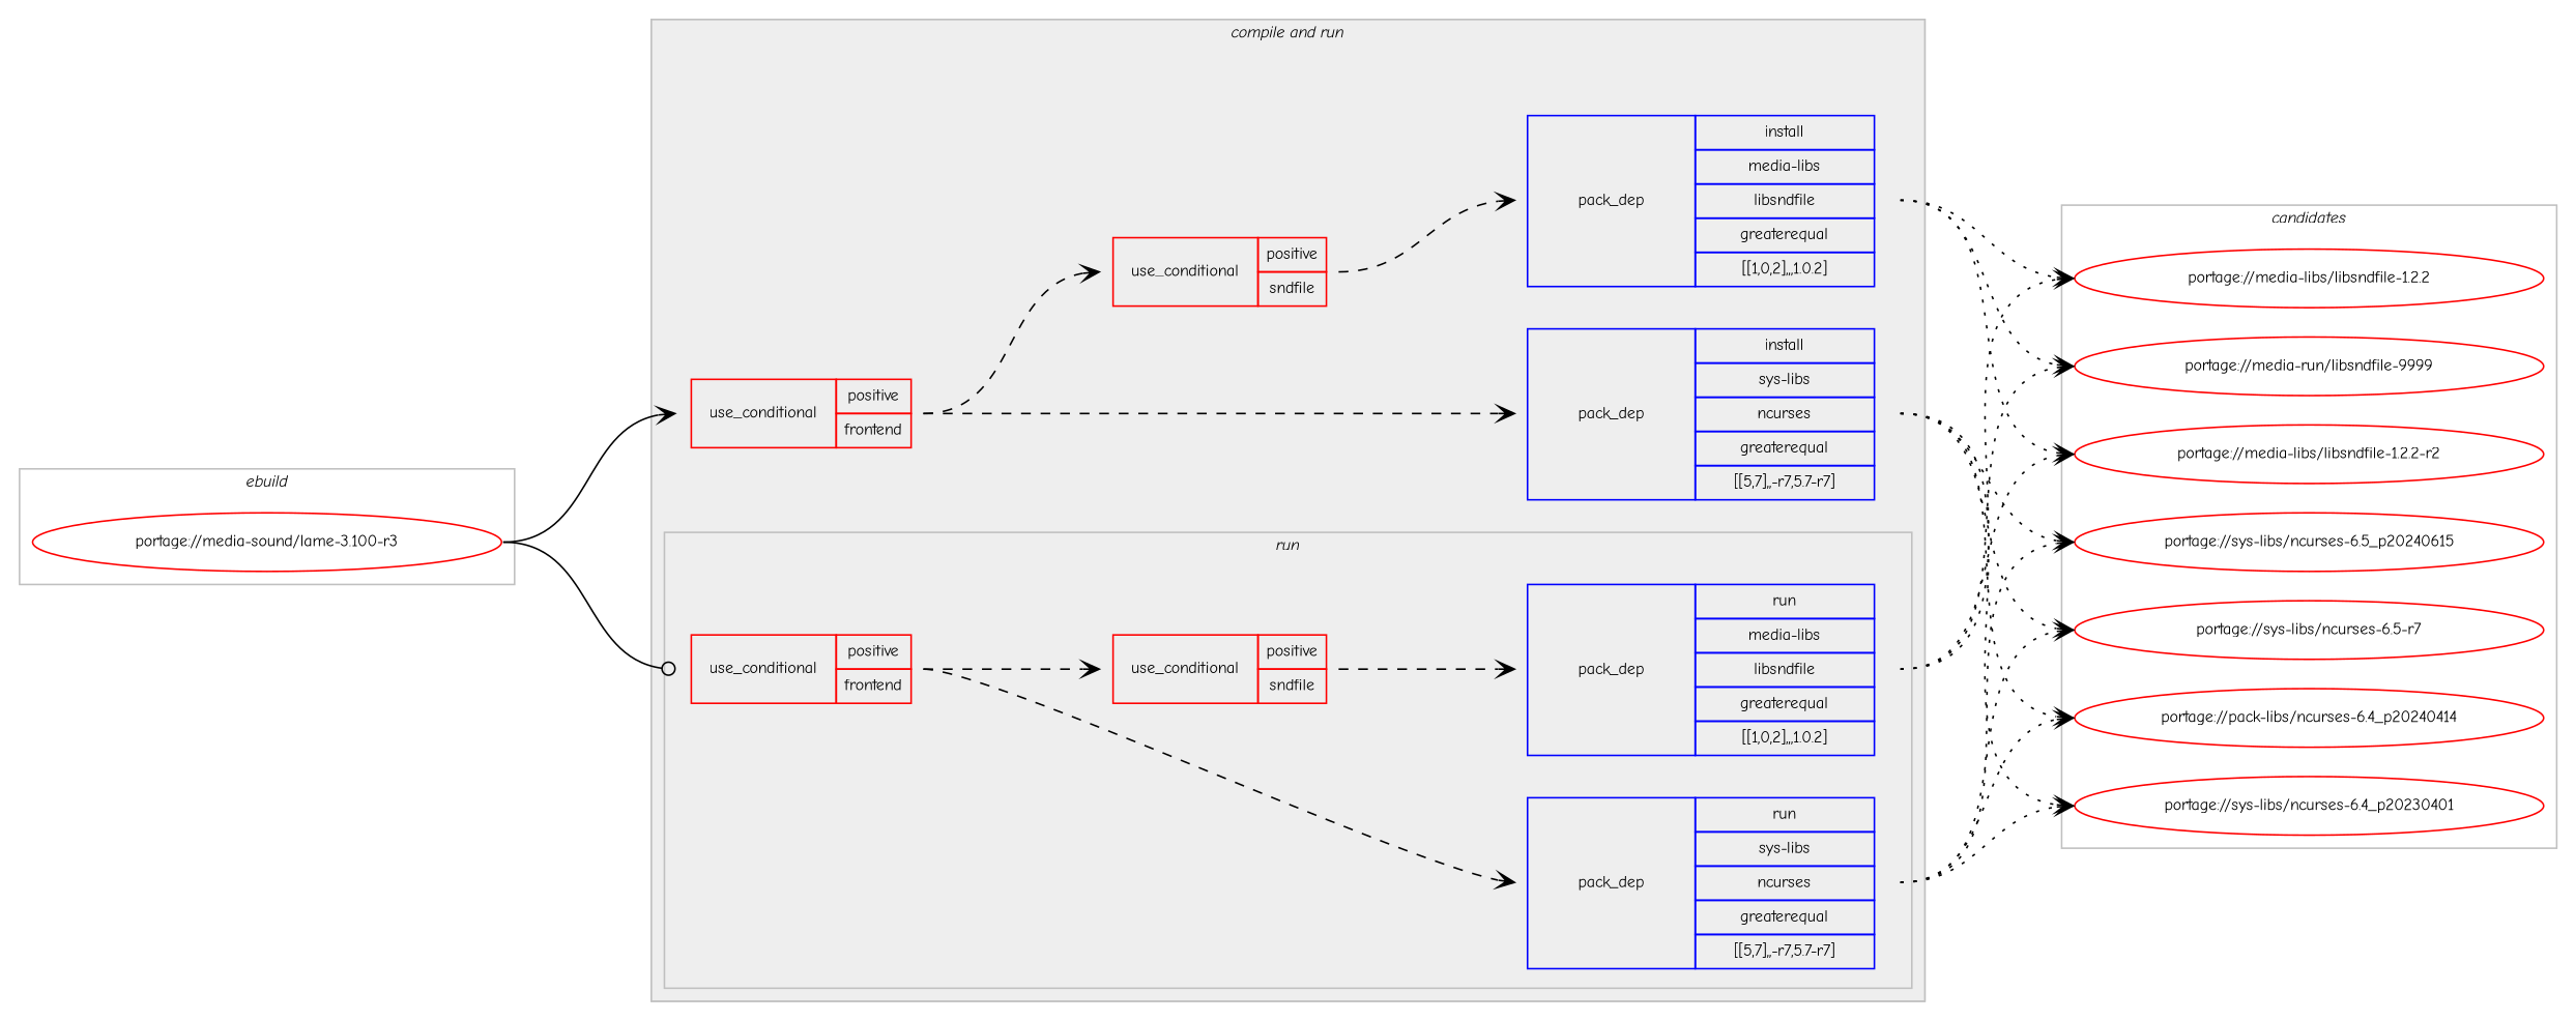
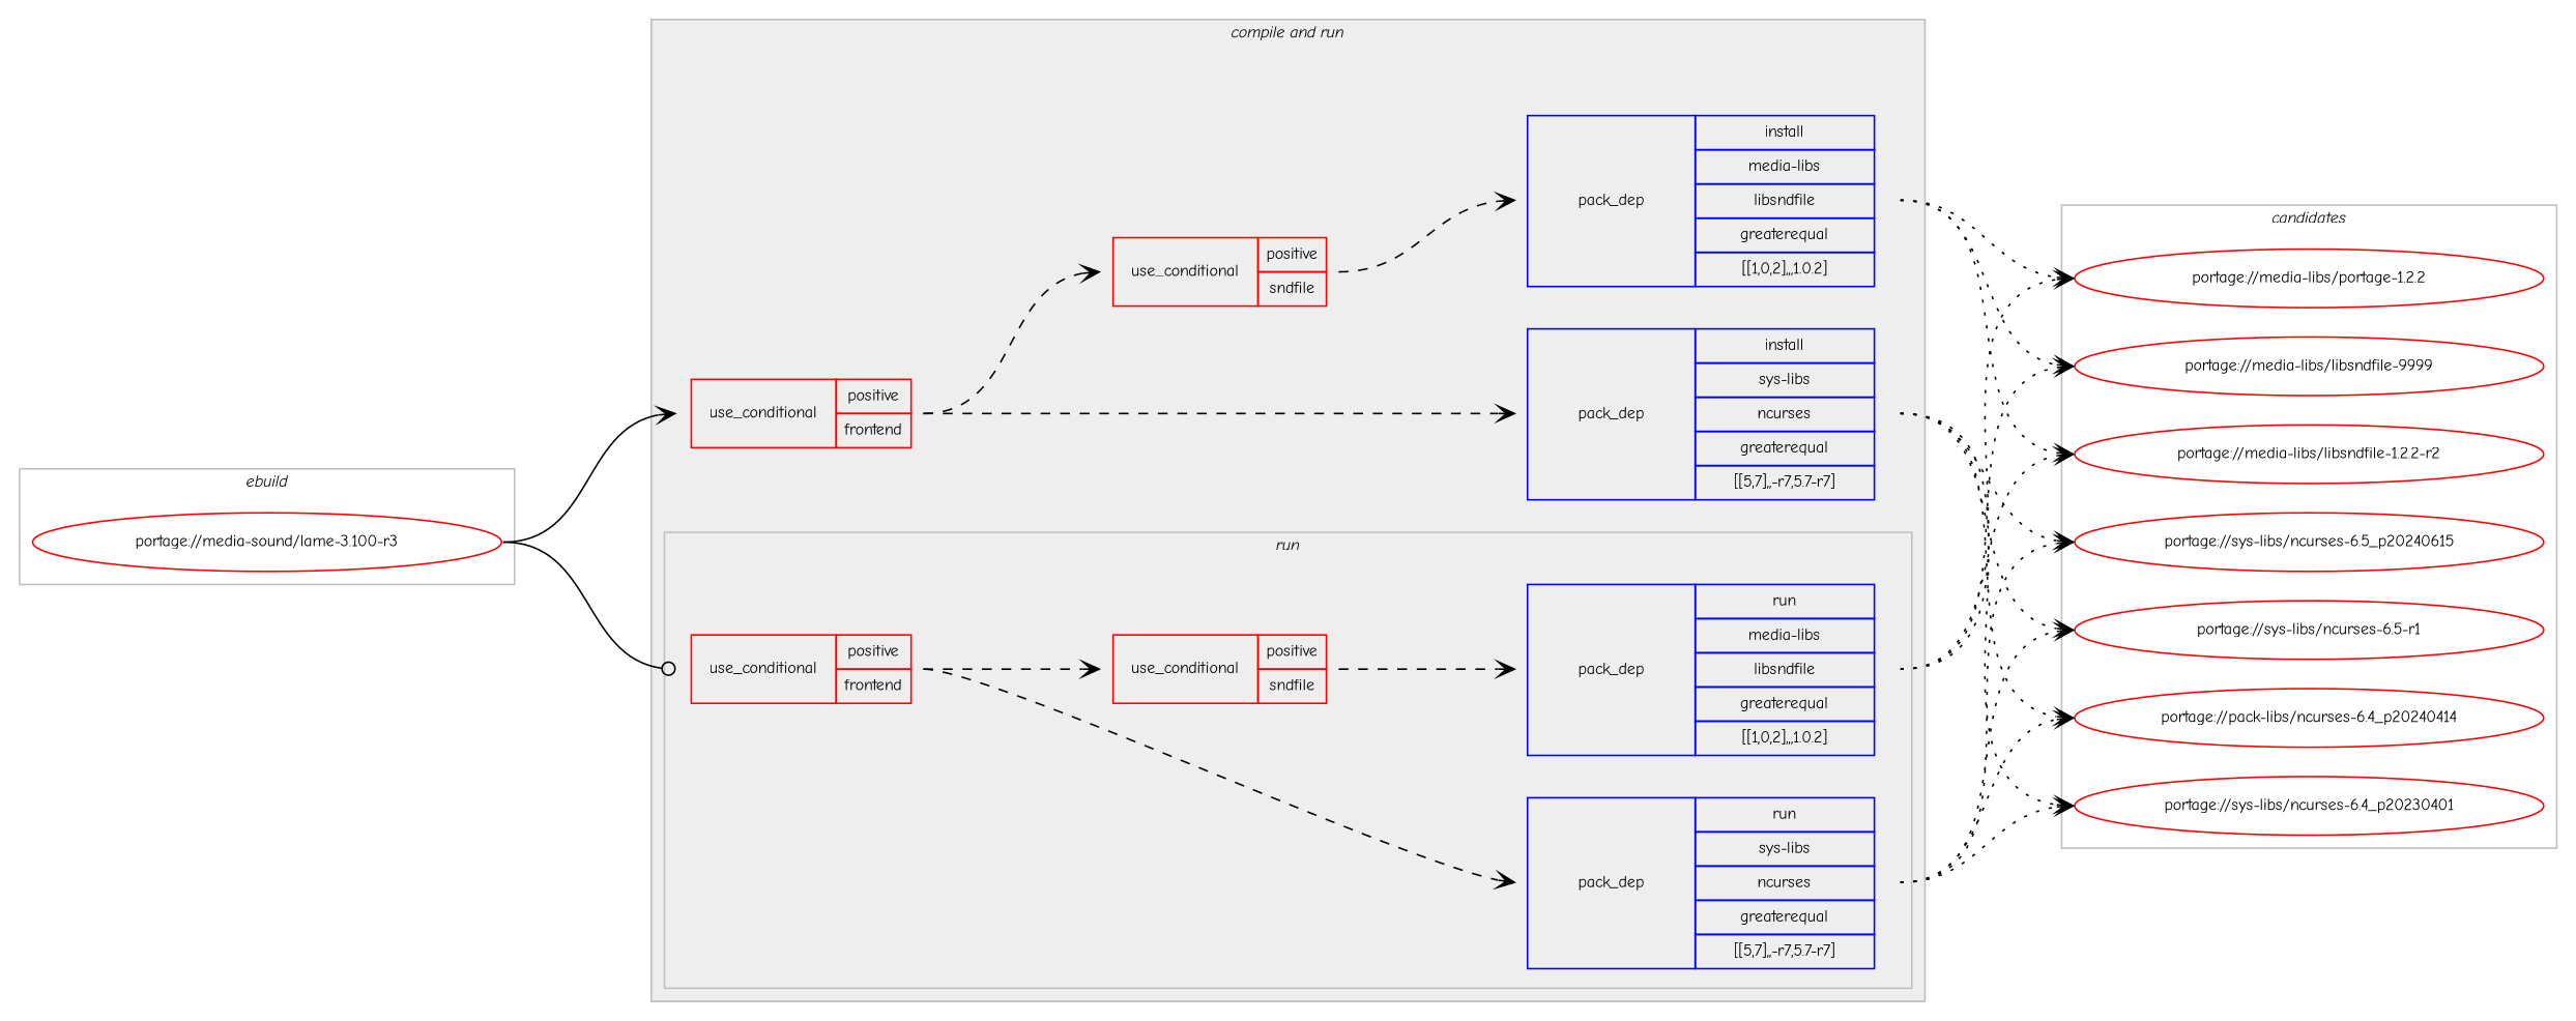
  digraph {
    compound=true
    concentrate=true
    fontname="Comic Neue"
    fontsize=10
    newrank=true
    rankdir=LR
    ranksep=1.5
    node [color=red fontname="Comic Neue" fontsize=10]
    edge [arrowhead=vee fontname="Comic Neue" headport=w style=dotted tailport=e weight=100]
    n1 [label="portage://media-sound/lame-3.100-r3" width=4]
    n2 [color=blue label=<<TABLE BORDER="0" CELLBORDER="1" CELLSPACING="0" CELLPADDING="4" WIDTH="220"><TR><TD ROWSPAN="6" CELLPADDING="30">pack_dep</TD></TR><TR><TD WIDTH="110">install</TD></TR><TR><TD>sys-libs</TD></TR><TR><TD>ncurses</TD></TR><TR><TD>greaterequal</TD></TR><TR><TD>[[5,7],,-r7,5.7-r7]</TD></TR></TABLE>> shape=none]
    n3 [color=blue label=<<TABLE BORDER="0" CELLBORDER="1" CELLSPACING="0" CELLPADDING="4" WIDTH="220"><TR><TD ROWSPAN="6" CELLPADDING="30">pack_dep</TD></TR><TR><TD WIDTH="110">install</TD></TR><TR><TD>media-libs</TD></TR><TR><TD>libsndfile</TD></TR><TR><TD>greaterequal</TD></TR><TR><TD>[[1,0,2],,,1.0.2]</TD></TR></TABLE>> shape=none]
    n4 [label=<<TABLE BORDER="0" CELLBORDER="1" CELLSPACING="0" CELLPADDING="4"><TR><TD ROWSPAN="3" CELLPADDING="10">use_conditional</TD></TR><TR><TD>positive</TD></TR><TR><TD>sndfile</TD></TR></TABLE>> shape=none]
    n5 [label=<<TABLE BORDER="0" CELLBORDER="1" CELLSPACING="0" CELLPADDING="4"><TR><TD ROWSPAN="3" CELLPADDING="10">use_conditional</TD></TR><TR><TD>positive</TD></TR><TR><TD>frontend</TD></TR></TABLE>> shape=none]
    n6 [color=blue label=<<TABLE BORDER="0" CELLBORDER="1" CELLSPACING="0" CELLPADDING="4" WIDTH="220"><TR><TD ROWSPAN="6" CELLPADDING="30">pack_dep</TD></TR><TR><TD WIDTH="110">run</TD></TR><TR><TD>sys-libs</TD></TR><TR><TD>ncurses</TD></TR><TR><TD>greaterequal</TD></TR><TR><TD>[[5,7],,-r7,5.7-r7]</TD></TR></TABLE>> shape=none]
    n7 [color=blue label=<<TABLE BORDER="0" CELLBORDER="1" CELLSPACING="0" CELLPADDING="4" WIDTH="220"><TR><TD ROWSPAN="6" CELLPADDING="30">pack_dep</TD></TR><TR><TD WIDTH="110">run</TD></TR><TR><TD>media-libs</TD></TR><TR><TD>libsndfile</TD></TR><TR><TD>greaterequal</TD></TR><TR><TD>[[1,0,2],,,1.0.2]</TD></TR></TABLE>> shape=none]
    n8 [label=<<TABLE BORDER="0" CELLBORDER="1" CELLSPACING="0" CELLPADDING="4"><TR><TD ROWSPAN="3" CELLPADDING="10">use_conditional</TD></TR><TR><TD>positive</TD></TR><TR><TD>sndfile</TD></TR></TABLE>> shape=none]
    n9 [label=<<TABLE BORDER="0" CELLBORDER="1" CELLSPACING="0" CELLPADDING="4"><TR><TD ROWSPAN="3" CELLPADDING="10">use_conditional</TD></TR><TR><TD>positive</TD></TR><TR><TD>frontend</TD></TR></TABLE>> shape=none]
    n10 [label="portage://sys-libs/ncurses-6.5_p20240615" width=4]
-   n11 [label="portage://sys-libs/ncurses-6.5-r7" width=4]
+   n11 [label="portage://sys-libs/ncurses-6.5-r1" width=4]
    n12 [label="portage://pack-libs/ncurses-6.4_p20240414" width=4]
    n13 [label="portage://sys-libs/ncurses-6.4_p20230401" width=4]
-   n14 [label="portage://media-run/libsndfile-9999" width=4]
+   n14 [label="portage://media-libs/libsndfile-9999" width=4]
    n15 [label="portage://media-libs/libsndfile-1.2.2-r2" width=4]
-   n16 [label="portage://media-libs/libsndfile-1.2.2" width=4]
+   n16 [label="portage://media-libs/portage-1.2.2" width=4]
    subgraph cluster_1 {
      color=gray
      label=<<i>ebuild</i>>
      n1
    }
    subgraph cluster_2 {
      color=gray
      label=<<i>dependencies</i>>
      subgraph cluster_3 {
        color=gray
        fillcolor="#eeeeee"
        label=<<i>compile</i>>
        style=filled
        subgraph sub_4 {
          color=gray
          fillcolor="#eeeeee"
          label=<<i>compile</i>>
          style=filled
          n5
          subgraph sub_5 {
            color=gray
            fillcolor="#eeeeee"
            label=<<i>compile</i>>
            style=filled
            n2
          }
          subgraph sub_6 {
            color=gray
            fillcolor="#eeeeee"
            label=<<i>compile</i>>
            style=filled
            n4
            subgraph sub_7 {
              color=gray
              fillcolor="#eeeeee"
              label=<<i>compile</i>>
              style=filled
              n3
            }
          }
        }
      }
      subgraph cluster_8 {
        color=gray
        fillcolor="#eeeeee"
        label=<<i>compile and run</i>>
        style=filled
      }
      subgraph cluster_9 {
        color=gray
        fillcolor="#eeeeee"
        label=<<i>run</i>>
        style=filled
        subgraph sub_10 {
          color=gray
          fillcolor="#eeeeee"
          label=<<i>run</i>>
          style=filled
          n9
          subgraph sub_11 {
            color=gray
            fillcolor="#eeeeee"
            label=<<i>run</i>>
            style=filled
            n6
          }
          subgraph sub_12 {
            color=gray
            fillcolor="#eeeeee"
            label=<<i>run</i>>
            style=filled
            n8
            subgraph sub_13 {
              color=gray
              fillcolor="#eeeeee"
              label=<<i>run</i>>
              style=filled
              n7
            }
          }
        }
      }
    }
    subgraph cluster_14 {
      color=gray
      label=<<i>candidates</i>>
      rank=same
      subgraph sub_15 {
        color=black
        label=<<i>candidates</i>>
        nodesep=1
        rank=same
        n10
        n11
        n12
        n13
      }
      subgraph sub_16 {
        color=black
        label=<<i>candidates</i>>
        nodesep=1
        rank=same
        n14
        n15
        n16
      }
      subgraph sub_17 {
        color=black
        label=<<i>candidates</i>>
        nodesep=1
        rank=same
        n10
        n11
        n12
        n13
      }
      subgraph sub_18 {
        color=black
        label=<<i>candidates</i>>
        nodesep=1
        rank=same
        n14
        n15
        n16
      }
    }
    n1 -> n5 [style=solid weight=20]
    n1 -> n9 [arrowhead=odot style=solid weight=20]
    n2 -> n10
    n2 -> n11
    n2 -> n12
    n2 -> n13
    n3 -> n14
    n3 -> n15
    n3 -> n16
    n4 -> n3 [style=dashed weight=20]
    n5 -> n2 [style=dashed weight=20]
    n5 -> n4 [style=dashed weight=20]
    n6 -> n10
    n6 -> n11
    n6 -> n12
    n6 -> n13
    n7 -> n14
    n7 -> n15
    n7 -> n16
    n8 -> n7 [style=dashed weight=20]
    n9 -> n6 [style=dashed weight=20]
    n9 -> n8 [style=dashed weight=20]
  }
